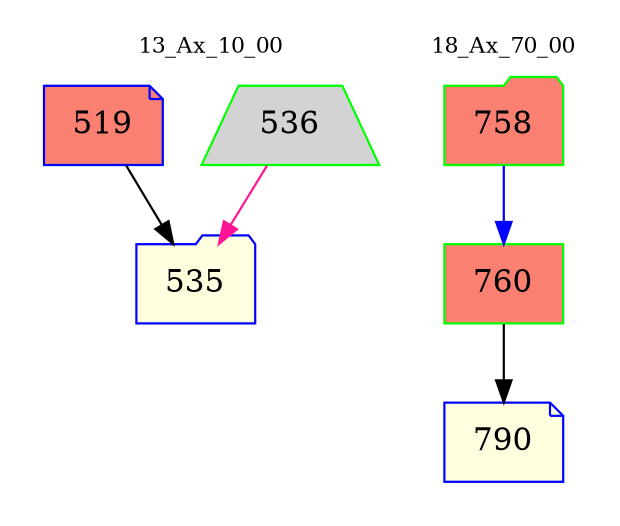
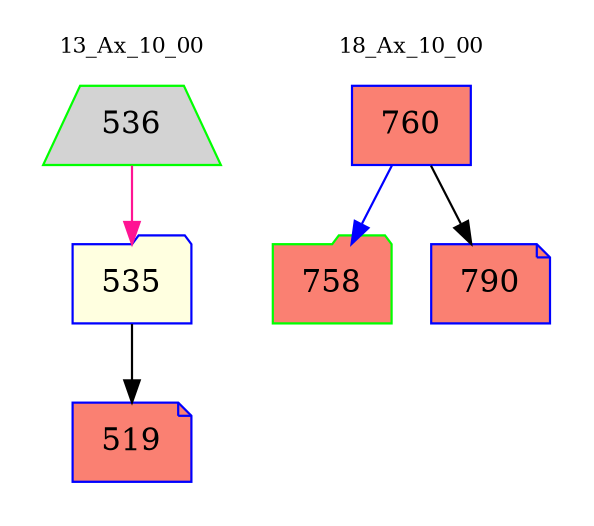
  digraph {
    node [color=blue fillcolor=salmon shape=folder style=filled]
    edge [arrowhead=normal color=black]
    n1 [color=green fillcolor=lightgrey label=536 shape=trapezium]
    n2 [fillcolor=lightyellow label=535]
    n3 [label=519 shape=note]
    n4 [color=green label=758]
-   n5 [color=green label=760 shape=box]
-   n6 [fillcolor=lightyellow label=790 shape=note]
+   n5 [label=760 shape=box]
+   n6 [label=790 shape=note]
    subgraph cluster_1 {
      color=white
      fontsize=10
      label="13_Ax_10_00"
      n1
      n2
      n3
    }
    subgraph cluster_2 {
      color=white
      fontsize=10
-     label="18_Ax_70_00"
+     label="18_Ax_10_00"
      n4
      n5
      n6
    }
    n1 -> n2 [color=deeppink]
-   n3 -> n2
-   n4 -> n5 [color=blue]
+   n2 -> n3
+   n5 -> n4 [color=blue]
    n5 -> n6
  }
